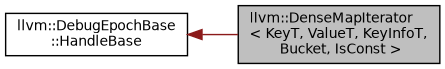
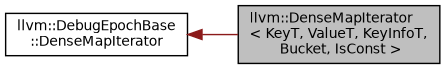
  digraph {
    rankdir=LR
    fontname="DejaVu Sans"
    node [color=black fontname="DejaVu Sans" fontsize=10 shape=box]
    n1 [fillcolor=grey75 fontcolor=black height=0.2 label="llvm::DenseMapIterator\l\< KeyT, ValueT, KeyInfoT,\l Bucket, IsConst \>" style=filled width=0.4]
-   n2 [height=0.2 label="llvm::DebugEpochBase\l::HandleBase" width=0.4]
+   n2 [height=0.2 label="llvm::DebugEpochBase\l::DenseMapIterator" width=0.4]
    n2 -> n1 [color=firebrick4 dir=back fontname="DejaVu Sans" fontsize=10 labelfontname=Helvetica labelfontsize=10 style=solid]
  }
